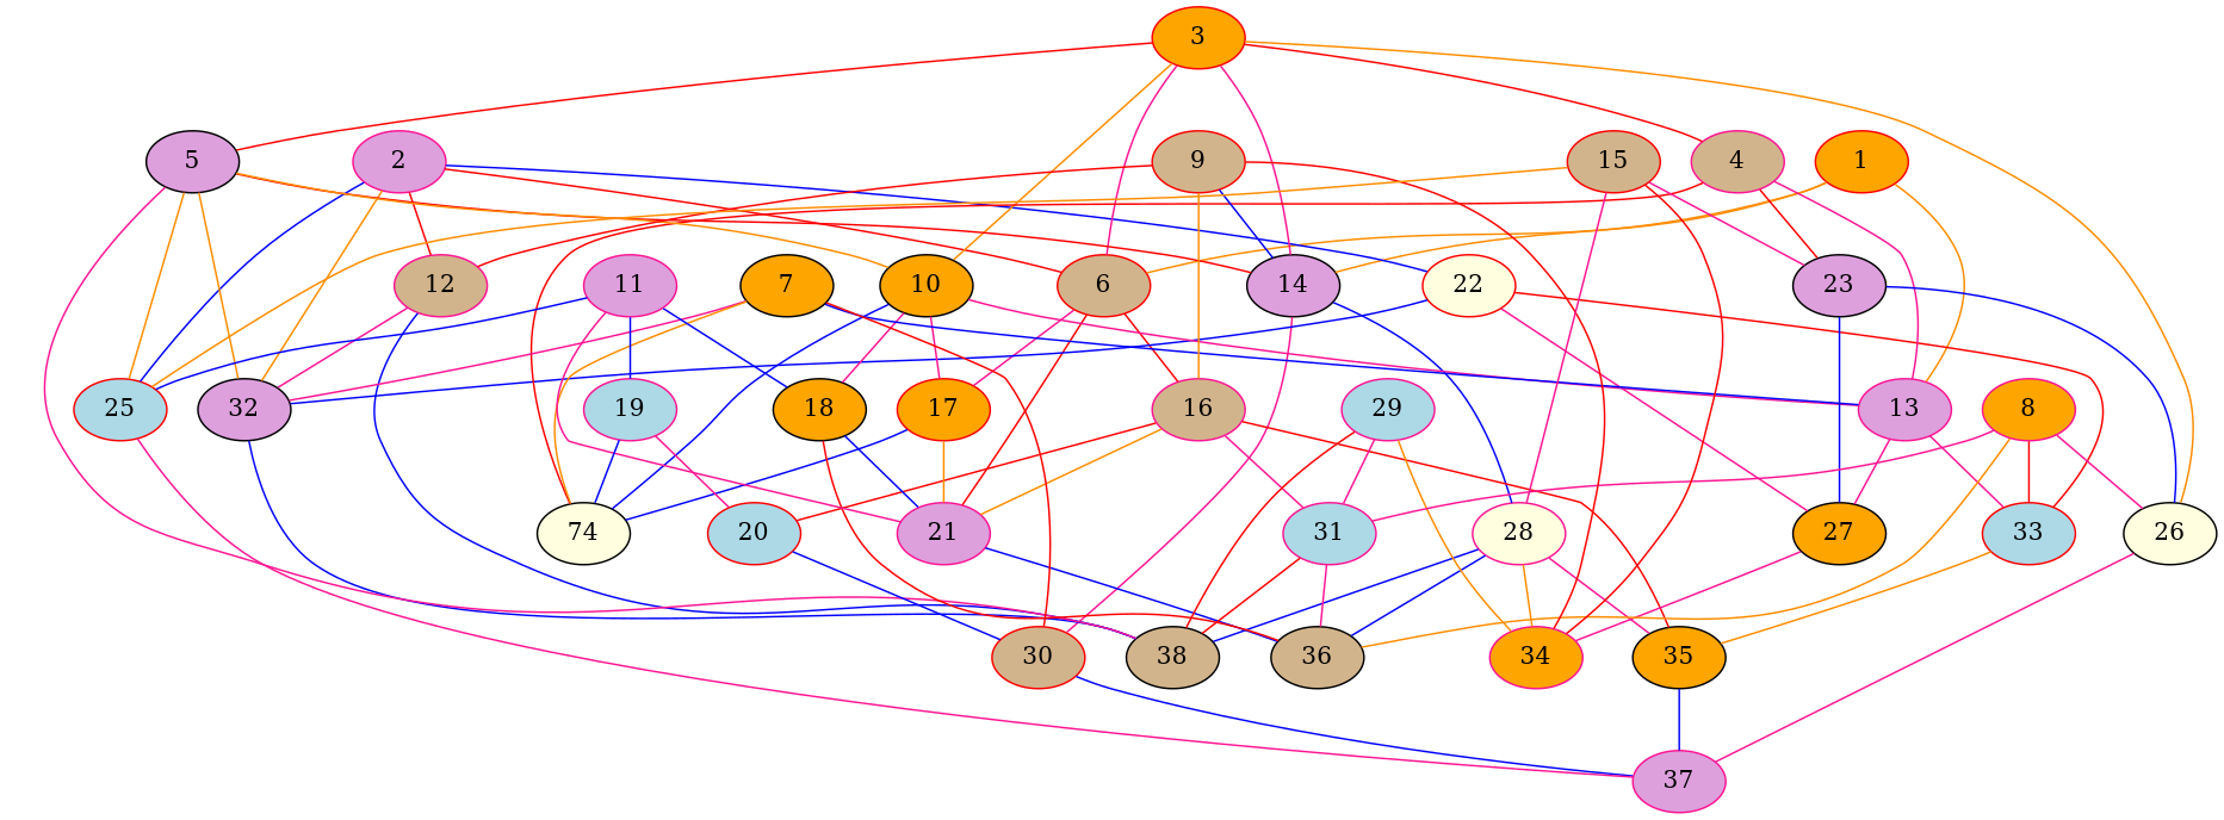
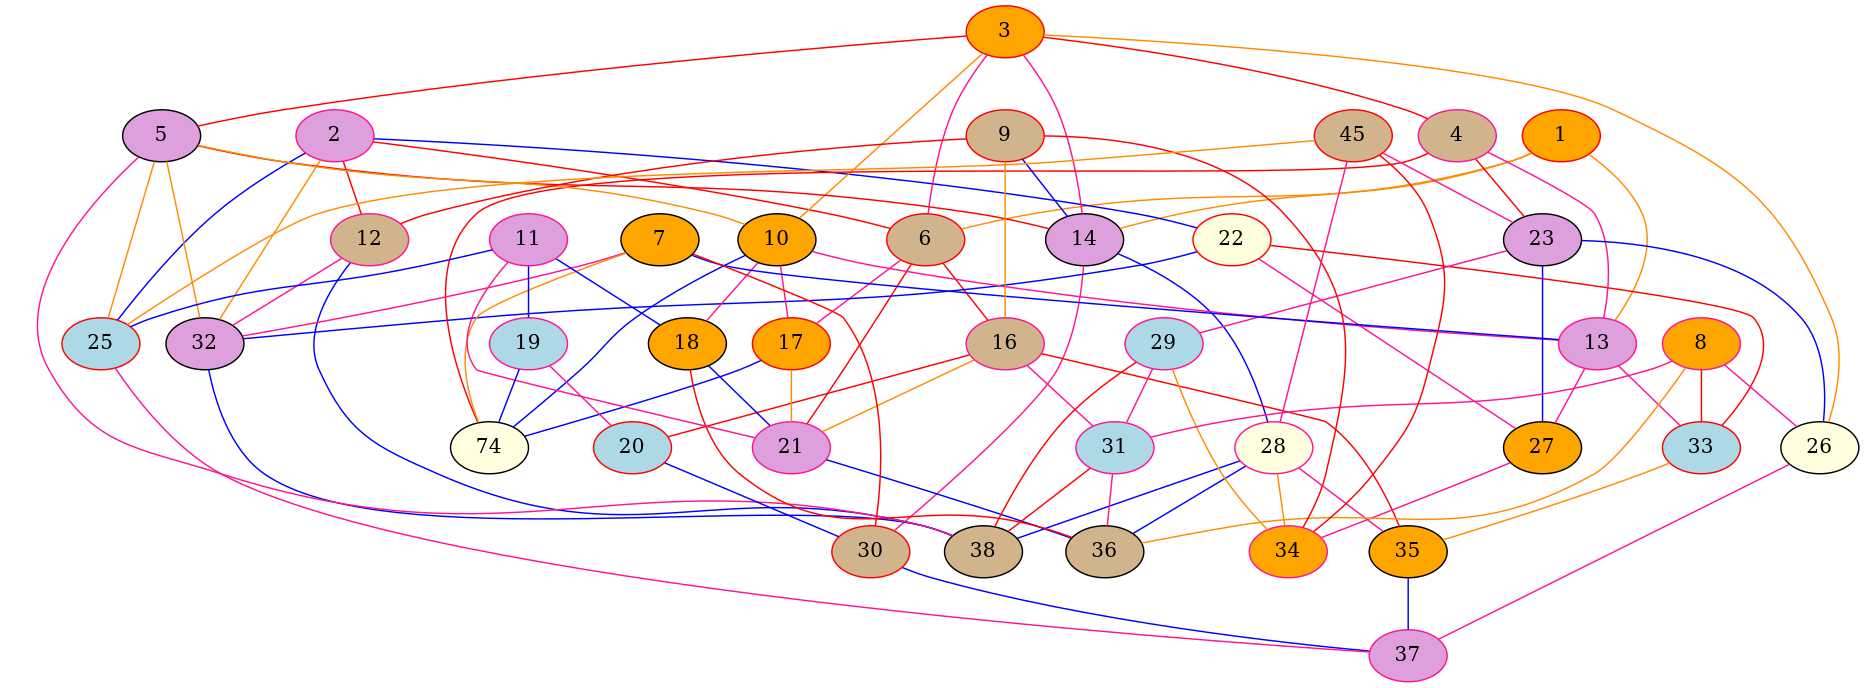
  graph {
    node [color=deeppink fillcolor=orange style=filled]
    edge [color=deeppink weight=1.0]
    1 [color=red]
    6 [color=red fillcolor=tan]
    13 [fillcolor=plum]
    14 [color=black fillcolor=plum]
    16 [fillcolor=tan]
    17 [color=red]
    21 [fillcolor=plum]
    33 [color=red fillcolor=lightblue]
    27 [color=black]
    30 [color=red fillcolor=tan]
    28 [fillcolor=lightyellow]
    37 [fillcolor=plum]
    2 [fillcolor=plum]
    12 [fillcolor=tan]
    22 [color=red fillcolor=lightyellow]
    25 [color=red fillcolor=lightblue]
    32 [color=black fillcolor=plum]
    38 [color=black fillcolor=tan]
    3 [color=red]
    4 [fillcolor=tan]
    5 [color=black fillcolor=plum]
    10 [color=black]
    26 [color=black fillcolor=lightyellow]
    23 [color=black fillcolor=plum]
    n25 [color=black fillcolor=lightyellow label=74]
    18 [color=black]
    29 [fillcolor=lightblue]
    31 [fillcolor=lightblue]
    20 [color=red fillcolor=lightblue]
    35 [color=black]
    36 [color=black fillcolor=tan]
    7 [color=black]
    8
    9 [color=red fillcolor=tan]
    34
    11 [fillcolor=plum]
    19 [fillcolor=lightblue]
-   15 [color=red fillcolor=tan]
+   15 [color=red fillcolor=tan label=45]
    1 -- 6 [color=darkorange]
    1 -- 13 [color=darkorange]
    1 -- 14 [color=darkorange]
    6 -- 16 [color=red]
    6 -- 17
    6 -- 21 [color=red]
    13 -- 33
    13 -- 27
    14 -- 30
    14 -- 28 [color=blue]
    16 -- 21 [color=darkorange]
    16 -- 31
    16 -- 20 [color=red]
    16 -- 35 [color=red]
    17 -- 21 [color=darkorange]
    17 -- n25 [color=blue]
    21 -- 36 [color=blue]
    33 -- 35 [color=darkorange]
    27 -- 34
    30 -- 37 [color=blue]
    28 -- 38 [color=blue]
    28 -- 35
    28 -- 36 [color=blue]
    28 -- 34 [color=darkorange]
    2 -- 6 [color=red]
    2 -- 12 [color=red]
    2 -- 22 [color=blue]
    2 -- 25 [color=blue weight=2.0]
    2 -- 32 [color=darkorange]
    12 -- 32
    12 -- 38 [color=blue]
    22 -- 33 [color=red]
    22 -- 27
    22 -- 32 [color=blue]
    25 -- 37
    32 -- 38 [color=blue]
    3 -- 6
    3 -- 14
    3 -- 4 [color=red]
    3 -- 5 [color=red]
    3 -- 10 [color=darkorange]
    3 -- 26 [color=darkorange]
    4 -- 13
    4 -- 23 [color=red]
    4 -- n25 [color=red]
    5 -- 14 [color=red]
    5 -- 25 [color=darkorange]
    5 -- 32 [color=darkorange]
    5 -- 38
    5 -- 10 [color=darkorange]
    10 -- 13
    10 -- 17
    10 -- n25 [color=blue]
    10 -- 18
    26 -- 37 [weight=2.0]
    23 -- 27 [color=blue]
    23 -- 26 [color=blue weight=2.0]
+   23 -- 29
    18 -- 21 [color=blue]
    18 -- 36 [color=red weight=2.0]
    29 -- 38 [color=red]
    29 -- 31 [weight=2.0]
    29 -- 34 [color=darkorange weight=2.0]
    31 -- 38 [color=red]
    31 -- 36
    20 -- 30 [color=blue weight=2.0]
    35 -- 37 [color=blue]
    7 -- 13 [color=blue]
    7 -- 30 [color=red weight=2.0]
    7 -- 32
    7 -- n25 [color=darkorange weight=2.0]
    8 -- 33 [color=red]
    8 -- 26
    8 -- 31
    8 -- 36 [color=darkorange]
    9 -- 14 [color=blue]
    9 -- 16 [color=darkorange]
    9 -- 12 [color=red]
    9 -- 34 [color=red]
    11 -- 21
    11 -- 25 [color=blue]
    11 -- 18 [color=blue weight=2.0]
    11 -- 19 [color=blue weight=2.0]
    19 -- n25 [color=blue]
    19 -- 20
    15 -- 28
    15 -- 25 [color=darkorange]
    15 -- 23
    15 -- 34 [color=red]
  }
